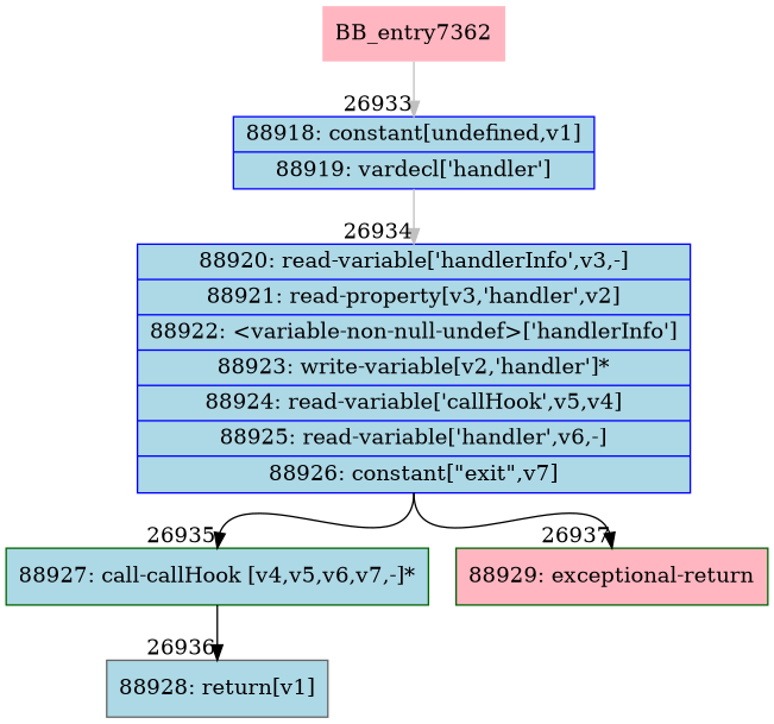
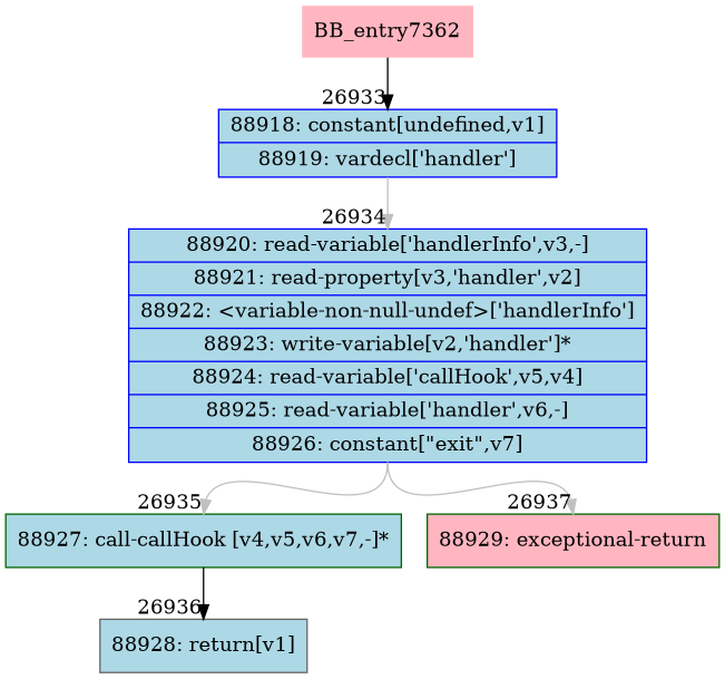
  digraph {
    rankdir=TD
    node [color=gray40 fillcolor=lightblue shape=record style=filled]
    edge [headport=n tailport=s]
    n1 [fillcolor=lightpink label=BB_entry7362 shape=none]
    n2 [color=blue label="{88918: constant[undefined,v1]|88919: vardecl['handler']}"]
    n3 [color=blue label="{88920: read-variable['handlerInfo',v3,-]|88921: read-property[v3,'handler',v2]|88922: \<variable-non-null-undef\>['handlerInfo']|88923: write-variable[v2,'handler']*|88924: read-variable['callHook',v5,v4]|88925: read-variable['handler',v6,-]|88926: constant[\"exit\",v7]}"]
    n4 [color=darkgreen label="{88927: call-callHook [v4,v5,v6,v7,-]*}"]
    n5 [color=darkgreen fillcolor=lightpink label="{88929: exceptional-return}"]
    n6 [label="{88928: return[v1]}"]
-   n1 -> n2 [headlabel="    26933" color=gray]
+   n1 -> n2 [headlabel="    26933"]
    n2 -> n3 [color=gray headlabel="      26934"]
-   n3 -> n4 [headlabel="      26935"]
-   n3 -> n5 [color=black headlabel="      26937"]
+   n3 -> n4 [headlabel="      26935" color=gray]
+   n3 -> n5 [color=gray headlabel="      26937"]
    n4 -> n6 [headlabel="      26936"]
  }
